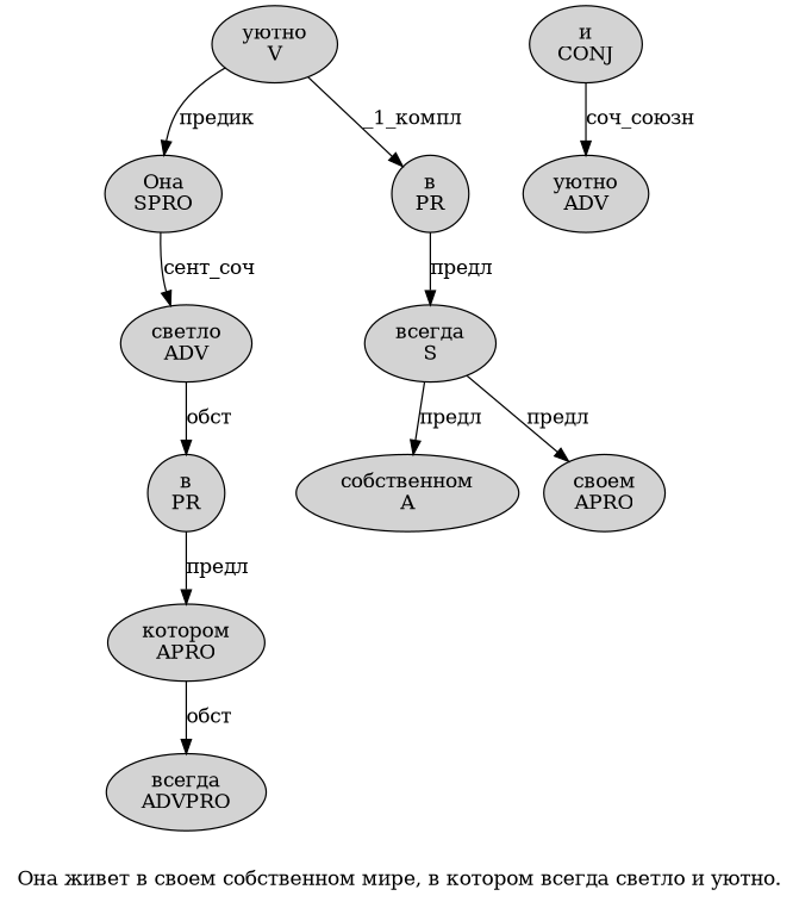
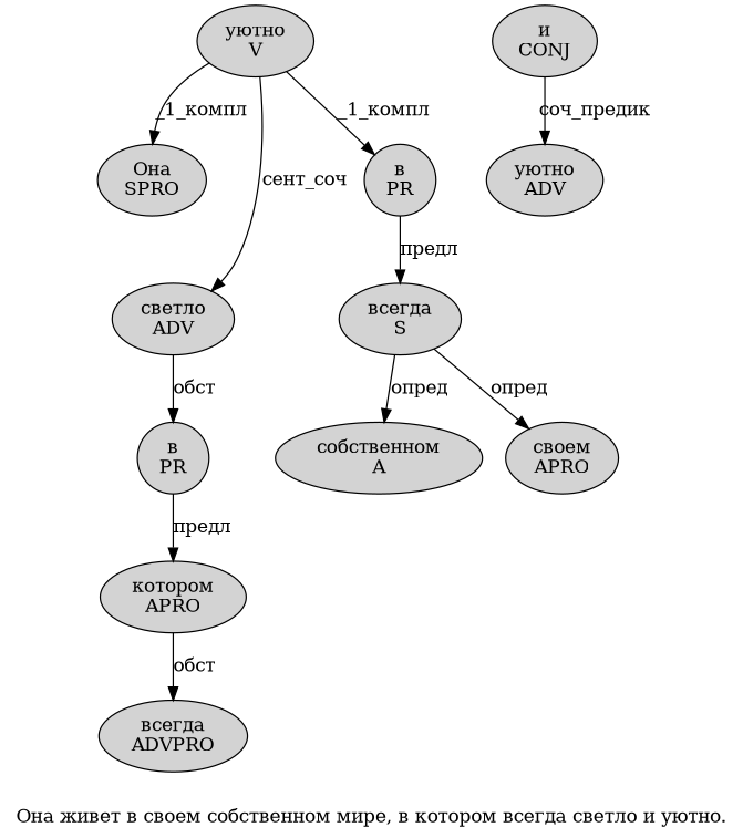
  digraph {
    label="Она живет в своем собственном мире, в котором всегда светло и уютно."
    node [fillcolor=lightgray penwidth=1 shape=ellipse style=filled]
    n1 [label="Она\nSPRO"]
    n2 [label="уютно\nV"]
    n3 [label="в\nPR"]
    n4 [label="светло\nADV"]
    n5 [label="всегда\nS"]
    n6 [label="в\nPR"]
    n7 [label="своем\nAPRO"]
    n8 [label="собственном\nA"]
    n9 [label="котором\nAPRO"]
    n10 [label="всегда\nADVPRO"]
    n11 [label="и\nCONJ"]
    n12 [label="уютно\nADV"]
-   n2 -> n1 [label="предик"]
+   n2 -> n1 [label="_1_компл"]
    n2 -> n3 [label="_1_компл"]
-   n1 -> n4 [label="сент_соч"]
+   n2 -> n4 [label="сент_соч"]
    n3 -> n5 [label="предл"]
    n4 -> n6 [label="обст"]
-   n5 -> n7 [label="предл"]
-   n5 -> n8 [label="предл"]
+   n5 -> n7 [label="опред"]
+   n5 -> n8 [label="опред"]
    n6 -> n9 [label="предл"]
    n9 -> n10 [label="обст"]
-   n11 -> n12 [label="соч_союзн"]
+   n11 -> n12 [label="соч_предик"]
  }
